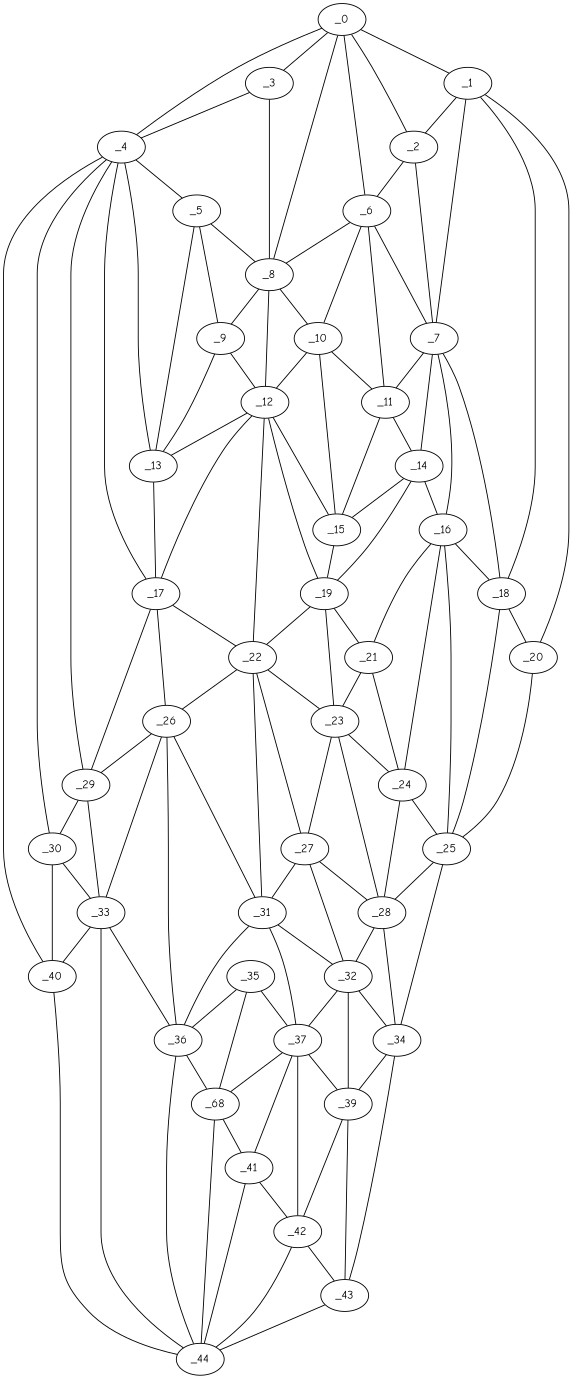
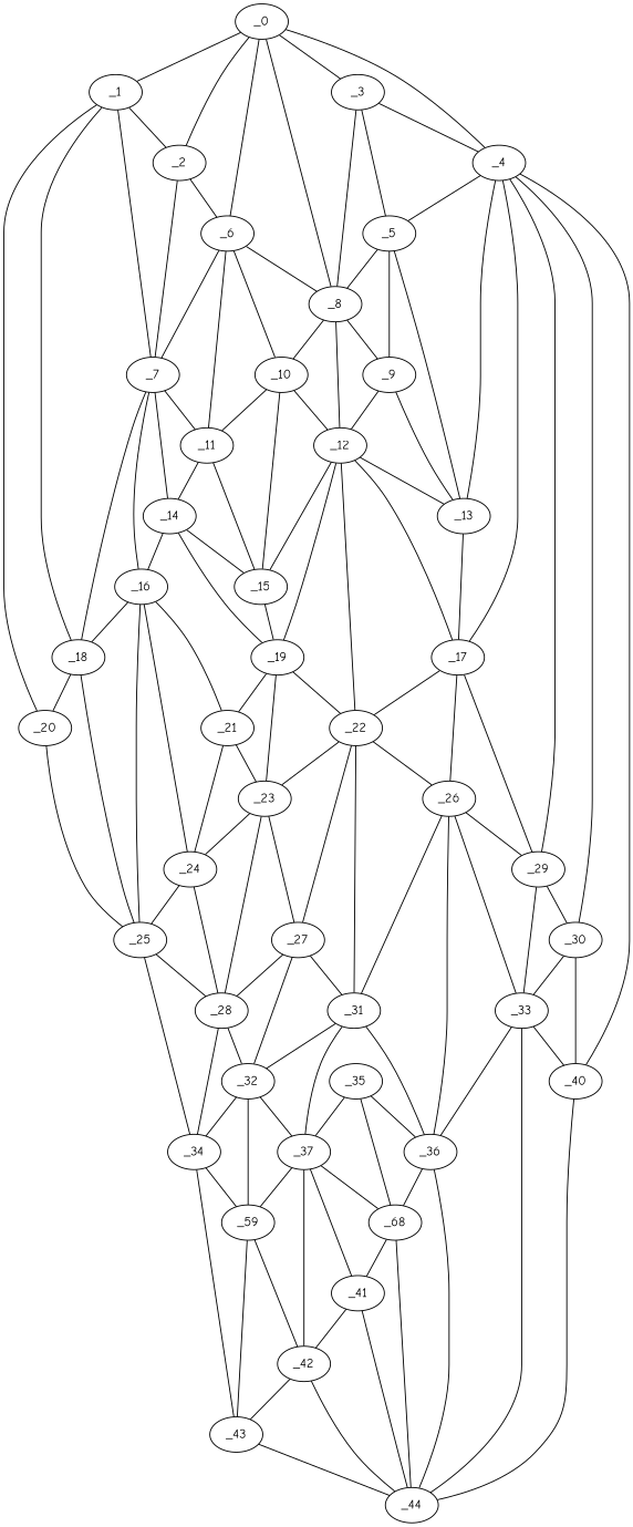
  graph {
    fontname="Comic Neue"
    node [fontname="Comic Neue" x=99 y=31]
    edge [fontname="Comic Neue" valence=2]
    _0 [x=11 y=42]
    _1 [x=23 y=105]
    _2 [x=25 y=88]
    _3 [x=29]
    _4 [x=34 y=17]
    _6 [x=46 y=74]
    _8 [x=51 y=53]
    _7 [x=49 y=85]
    _18 [x=69 y=102]
    _20 [x=74 y=108]
    _5 [x=38]
    _13 [x=63 y=33]
    _17 [x=69 y=32]
    _29 [x=94]
    _30 [y=30]
    _40 [x=117 y=33]
    _10 [x=54 y=70]
    _11 [x=54 y=78]
    _9 [x=54 y=40]
    _12 [x=60 y=46]
    _14 [x=63 y=85]
    _16 [x=68 y=97]
    _25 [x=84 y=107]
    _22 [x=79 y=46]
    _26 [x=85 y=41]
    _33 [x=105 y=38]
    _44 [x=123 y=50]
    _15 [x=65 y=75]
    _19 [x=71 y=75]
    _21 [x=75 y=86]
    _24 [x=82 y=86]
    _28 [x=92 y=82]
    _34 [x=106 y=103]
    _23 [x=82 y=73]
    _27 [x=92 y=72]
    _31 [y=70]
    _36 [x=112 y=60]
    _32 [y=81]
    _37 [x=113 y=77]
-   _39 [x=116 y=86]
+   _39 [x=116 y=86 label=_59]
    _43 [x=121 y=92]
    n42 [label=_68 x=115 y=68]
    _35 [x=109 y=67]
    _41 [x=119 y=74]
    _42 [x=121 y=83]
    _0 -- _1 [valence=1]
    _0 -- _2 [valence=1]
    _0 -- _3 [valence=1]
    _0 -- _4 [valence=1]
    _0 -- _6
    _0 -- _8 [valence=1]
    _1 -- _2 [valence=1]
    _1 -- _7
    _1 -- _18 [valence=1]
    _1 -- _20 [valence=1]
    _2 -- _6
    _2 -- _7
    _3 -- _4 [valence=1]
    _3 -- _8
+   _3 -- _5
    _4 -- _5
    _4 -- _13
    _4 -- _17
    _4 -- _29
    _4 -- _30
    _4 -- _40 [valence=1]
    _6 -- _8 [valence=1]
    _6 -- _7 [valence=1]
    _6 -- _10
    _6 -- _11
    _8 -- _10
    _8 -- _9
    _8 -- _12
    _7 -- _18
    _7 -- _11
    _7 -- _14
    _7 -- _16
    _18 -- _20 [valence=1]
    _18 -- _25
    _20 -- _25 [valence=1]
    _5 -- _8 [valence=1]
    _5 -- _13 [valence=1]
    _5 -- _9 [valence=1]
    _13 -- _17
    _17 -- _29
    _17 -- _22
    _17 -- _26
    _29 -- _30
    _29 -- _33 [valence=1]
    _30 -- _40
    _30 -- _33
    _40 -- _44 [valence=1]
    _10 -- _11
    _10 -- _12 [valence=1]
    _10 -- _15
    _11 -- _14 [valence=1]
    _11 -- _15
    _9 -- _13
    _9 -- _12 [valence=1]
    _12 -- _13
    _12 -- _17
    _12 -- _22 [valence=1]
    _12 -- _15
    _12 -- _19 [valence=1]
    _14 -- _16
    _14 -- _15 [valence=1]
    _14 -- _19
    _16 -- _18 [valence=1]
    _16 -- _25 [valence=1]
    _16 -- _21
    _16 -- _24
    _25 -- _28 [valence=1]
    _25 -- _34 [valence=1]
    _22 -- _26
    _22 -- _23
    _22 -- _27
    _22 -- _31
    _26 -- _29
    _26 -- _33
    _26 -- _31
    _26 -- _36
    _33 -- _40
    _33 -- _44
    _33 -- _36 [valence=1]
    _15 -- _19
    _19 -- _22
    _19 -- _21 [valence=1]
    _19 -- _23
    _21 -- _24
    _21 -- _23
    _24 -- _25
    _24 -- _28
    _28 -- _34 [valence=1]
    _28 -- _32
    _34 -- _39
    _34 -- _43 [valence=1]
    _23 -- _24 [valence=1]
    _23 -- _28
    _23 -- _27 [valence=1]
    _27 -- _28
    _27 -- _31
    _27 -- _32
    _31 -- _36
    _31 -- _32 [valence=1]
    _31 -- _37
    _36 -- _44
    _36 -- n42
    _32 -- _34
    _32 -- _37
    _32 -- _39 [valence=1]
    _37 -- _39 [valence=1]
    _37 -- n42 [valence=1]
    _37 -- _41
    _37 -- _42
    _39 -- _43 [valence=1]
    _39 -- _42
    _43 -- _44 [valence=1]
    n42 -- _44
    n42 -- _41
    _35 -- _36 [valence=1]
    _35 -- _37 [valence=1]
    _35 -- n42
    _41 -- _44
    _41 -- _42
    _42 -- _44
    _42 -- _43 [valence=1]
  }
